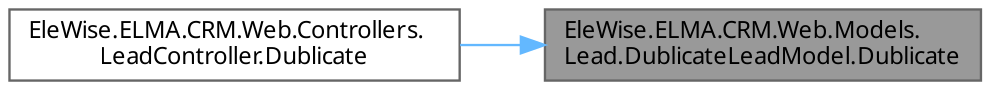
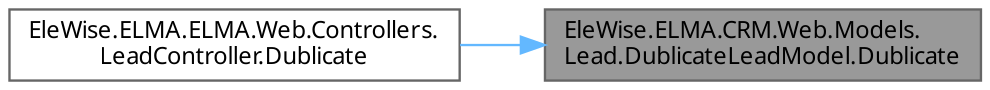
  digraph {
    rankdir=RL
    fontname="Noto Sans"
    node [fontname="Noto Sans" fontsize=10 shape=box style=filled]
    n1 [color=gray40 fillcolor=grey60 fontcolor=black height=0.2 label="EleWise.ELMA.CRM.Web.Models.\lLead.DublicateLeadModel.Dublicate" width=0.4]
-   n2 [color=grey40 fillcolor=white height=0.2 label="EleWise.ELMA.CRM.Web.Controllers.\lLeadController.Dublicate" width=0.4]
+   n2 [color=grey40 fillcolor=white height=0.2 label="EleWise.ELMA.ELMA.Web.Controllers.\lLeadController.Dublicate" width=0.4]
    n1 -> n2 [color=steelblue1 dir=back fontname="Noto Sans" fontsize=10 labelfontname=Helvetica labelfontsize=10 style=solid]
  }
